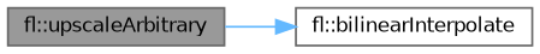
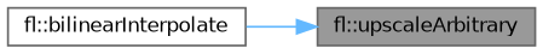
  digraph {
    rankdir=LR
    node [fontname=Helvetica fontsize=10 shape=box style=filled]
    n1 [color=gray40 fillcolor=grey60 fontcolor=black height=0.2 label="fl::upscaleArbitrary" width=0.4]
    n2 [color=grey40 fillcolor=white height=0.2 label="fl::bilinearInterpolate" width=0.4]
-   n1 -> n2 [color=steelblue1 fontname=Helvetica fontsize=10 labelfontname=Helvetica labelfontsize=10 style=solid]
+   n2 -> n1 [color=steelblue1 fontname=Helvetica fontsize=10 labelfontname=Helvetica labelfontsize=10 style=solid]
  }
